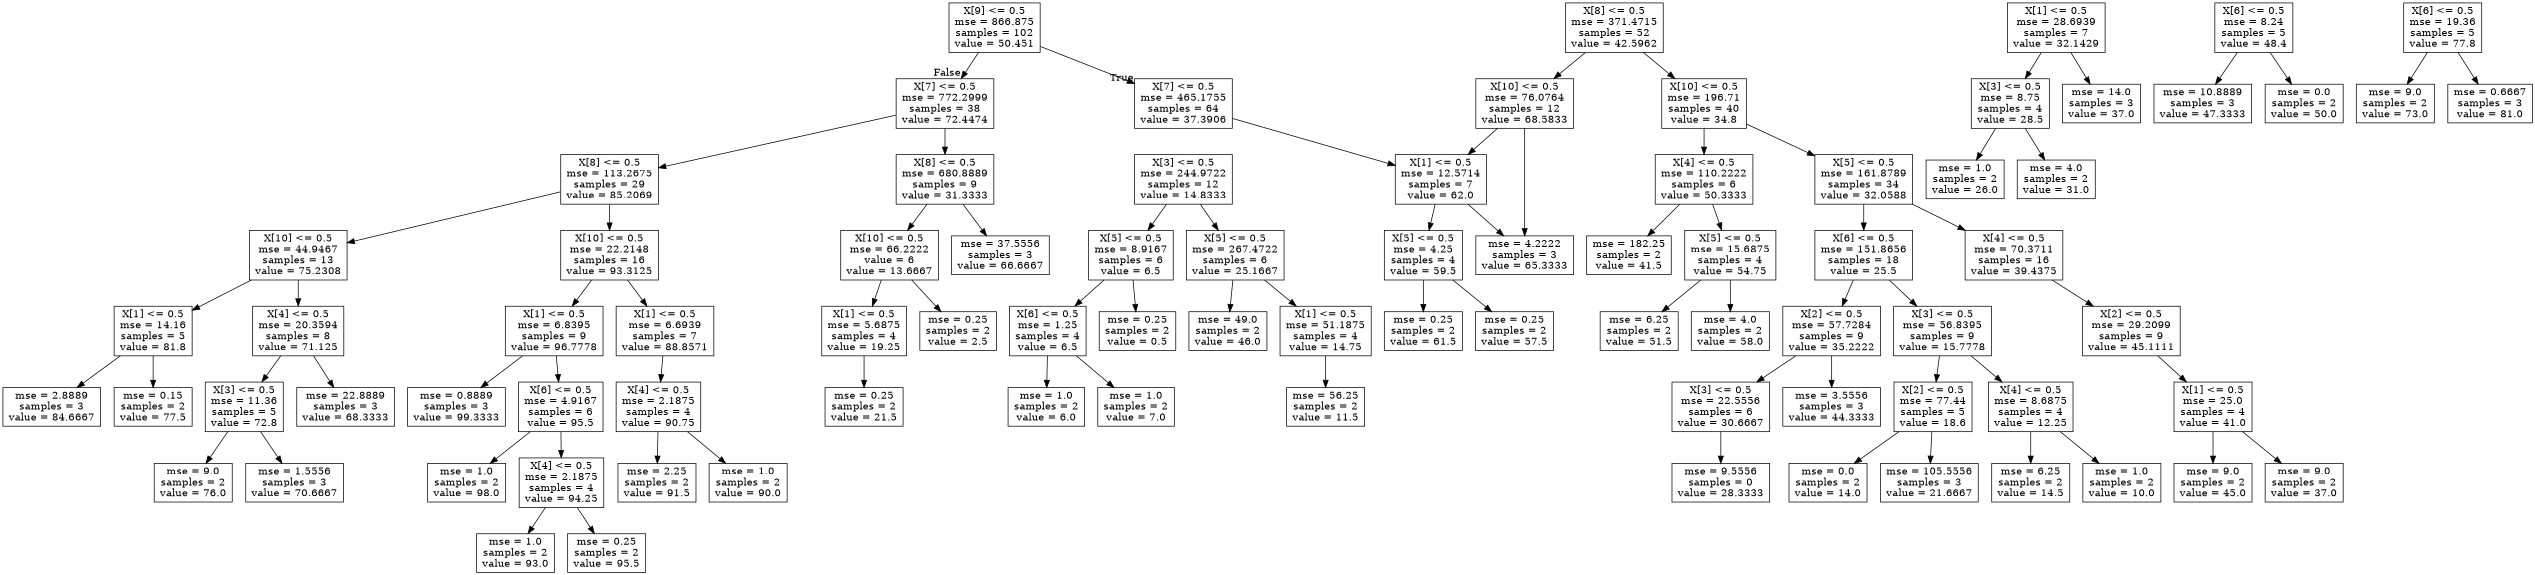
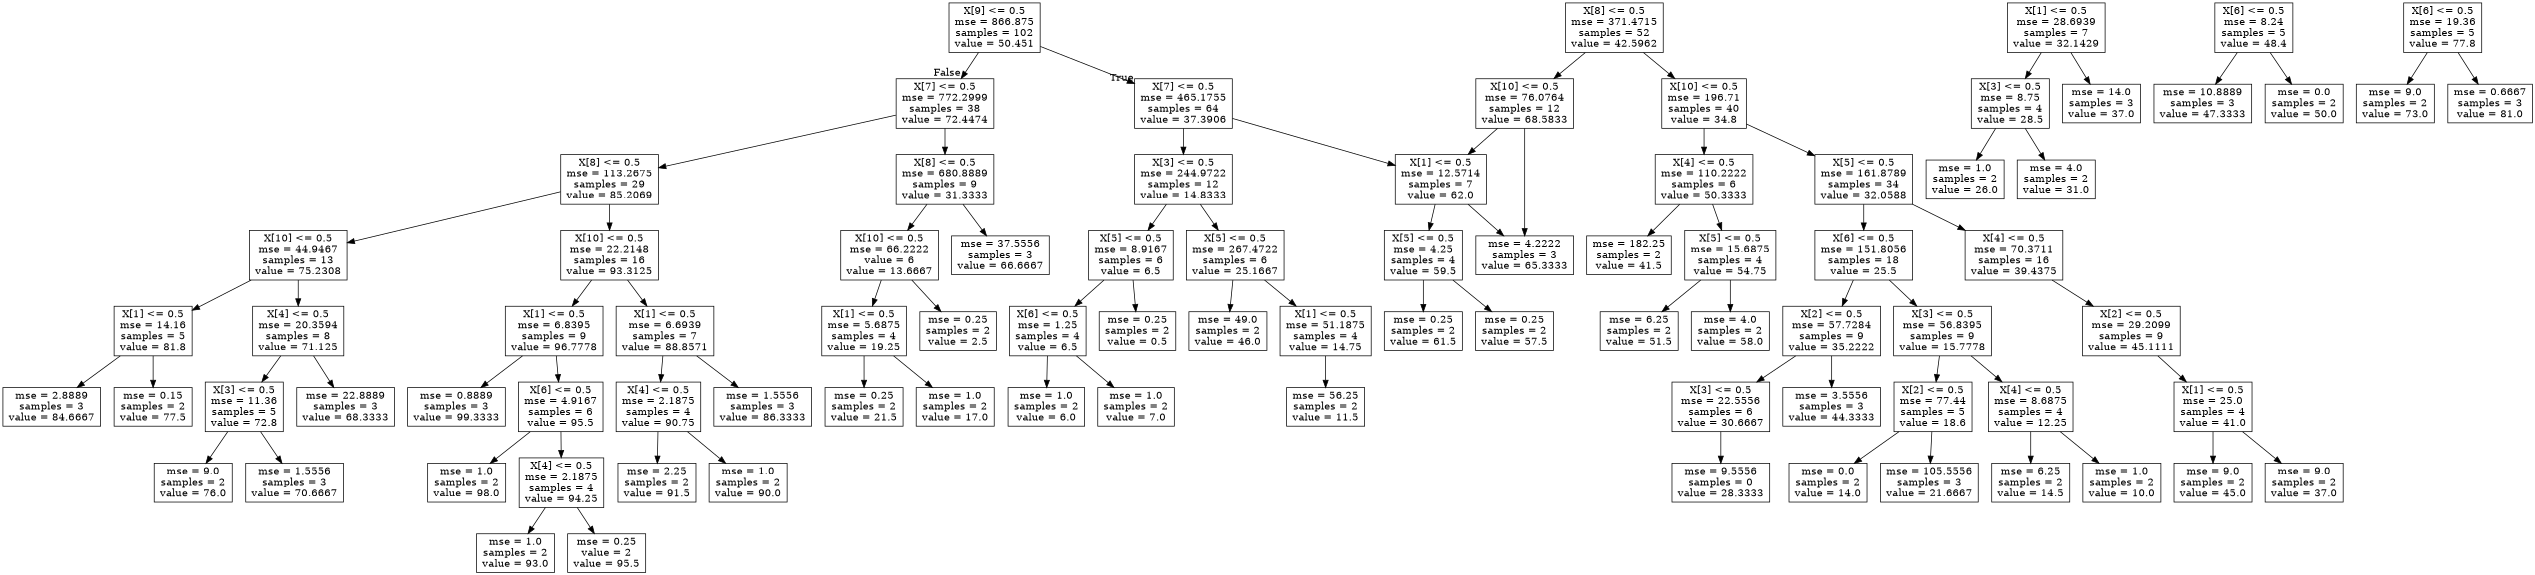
  digraph {
    node [shape=box]
    n1 [label="X[9] <= 0.5\nmse = 866.875\nsamples = 102\nvalue = 50.451"]
    n2 [label="X[7] <= 0.5\nmse = 465.1755\nsamples = 64\nvalue = 37.3906"]
    n3 [label="X[7] <= 0.5\nmse = 772.2999\nsamples = 38\nvalue = 72.4474"]
    n4 [label="X[3] <= 0.5\nmse = 244.9722\nsamples = 12\nvalue = 14.8333"]
    n5 [label="X[1] <= 0.5\nmse = 12.5714\nsamples = 7\nvalue = 62.0"]
    n6 [label="X[8] <= 0.5\nmse = 113.2675\nsamples = 29\nvalue = 85.2069"]
    n7 [label="X[8] <= 0.5\nmse = 680.8889\nsamples = 9\nvalue = 31.3333"]
    n8 [label="X[8] <= 0.5\nmse = 371.4715\nsamples = 52\nvalue = 42.5962"]
    n9 [label="X[10] <= 0.5\nmse = 196.71\nsamples = 40\nvalue = 34.8"]
    n10 [label="X[10] <= 0.5\nmse = 76.0764\nsamples = 12\nvalue = 68.5833"]
    n11 [label="X[5] <= 0.5\nmse = 8.9167\nsamples = 6\nvalue = 6.5"]
    n12 [label="X[5] <= 0.5\nmse = 267.4722\nsamples = 6\nvalue = 25.1667"]
    n13 [label="X[5] <= 0.5\nmse = 161.8789\nsamples = 34\nvalue = 32.0588"]
    n14 [label="X[4] <= 0.5\nmse = 110.2222\nsamples = 6\nvalue = 50.3333"]
    n15 [label="mse = 4.2222\nsamples = 3\nvalue = 65.3333"]
-   n16 [label="X[6] <= 0.5\nmse = 151.8656\nsamples = 18\nvalue = 25.5"]
+   n16 [label="X[6] <= 0.5\nmse = 151.8056\nsamples = 18\nvalue = 25.5"]
    n17 [label="X[4] <= 0.5\nmse = 70.3711\nsamples = 16\nvalue = 39.4375"]
    n18 [label="mse = 182.25\nsamples = 2\nvalue = 41.5"]
    n19 [label="X[5] <= 0.5\nmse = 15.6875\nsamples = 4\nvalue = 54.75"]
    n20 [label="X[3] <= 0.5\nmse = 56.8395\nsamples = 9\nvalue = 15.7778"]
    n21 [label="X[2] <= 0.5\nmse = 57.7284\nsamples = 9\nvalue = 35.2222"]
    n22 [label="X[2] <= 0.5\nmse = 29.2099\nsamples = 9\nvalue = 45.1111"]
    n23 [label="X[2] <= 0.5\nmse = 77.44\nsamples = 5\nvalue = 18.6"]
    n24 [label="X[4] <= 0.5\nmse = 8.6875\nsamples = 4\nvalue = 12.25"]
    n25 [label="X[3] <= 0.5\nmse = 22.5556\nsamples = 6\nvalue = 30.6667"]
    n26 [label="mse = 3.5556\nsamples = 3\nvalue = 44.3333"]
    n27 [label="mse = 105.5556\nsamples = 3\nvalue = 21.6667"]
    n28 [label="mse = 0.0\nsamples = 2\nvalue = 14.0"]
    n29 [label="mse = 1.0\nsamples = 2\nvalue = 10.0"]
    n30 [label="mse = 6.25\nsamples = 2\nvalue = 14.5"]
    n31 [label="mse = 9.5556\nsamples = 0\nvalue = 28.3333"]
    n32 [label="X[1] <= 0.5\nmse = 28.6939\nsamples = 7\nvalue = 32.1429"]
    n33 [label="X[3] <= 0.5\nmse = 8.75\nsamples = 4\nvalue = 28.5"]
    n34 [label="mse = 14.0\nsamples = 3\nvalue = 37.0"]
    n35 [label="X[1] <= 0.5\nmse = 25.0\nsamples = 4\nvalue = 41.0"]
    n36 [label="mse = 1.0\nsamples = 2\nvalue = 26.0"]
    n37 [label="mse = 4.0\nsamples = 2\nvalue = 31.0"]
    n38 [label="mse = 9.0\nsamples = 2\nvalue = 37.0"]
    n39 [label="mse = 9.0\nsamples = 2\nvalue = 45.0"]
    n40 [label="X[6] <= 0.5\nmse = 8.24\nsamples = 5\nvalue = 48.4"]
    n41 [label="mse = 10.8889\nsamples = 3\nvalue = 47.3333"]
    n42 [label="mse = 0.0\nsamples = 2\nvalue = 50.0"]
    n43 [label="mse = 6.25\nsamples = 2\nvalue = 51.5"]
    n44 [label="mse = 4.0\nsamples = 2\nvalue = 58.0"]
    n45 [label="X[5] <= 0.5\nmse = 4.25\nsamples = 4\nvalue = 59.5"]
    n46 [label="X[6] <= 0.5\nmse = 19.36\nsamples = 5\nvalue = 77.8"]
    n47 [label="mse = 9.0\nsamples = 2\nvalue = 73.0"]
    n48 [label="mse = 0.6667\nsamples = 3\nvalue = 81.0"]
    n49 [label="mse = 0.25\nsamples = 2\nvalue = 57.5"]
    n50 [label="mse = 0.25\nsamples = 2\nvalue = 61.5"]
    n51 [label="mse = 0.25\nsamples = 2\nvalue = 0.5"]
    n52 [label="X[6] <= 0.5\nmse = 1.25\nsamples = 4\nvalue = 6.5"]
    n53 [label="X[1] <= 0.5\nmse = 51.1875\nsamples = 4\nvalue = 14.75"]
    n54 [label="mse = 49.0\nsamples = 2\nvalue = 46.0"]
    n55 [label="mse = 1.0\nsamples = 2\nvalue = 6.0"]
    n56 [label="mse = 1.0\nsamples = 2\nvalue = 7.0"]
    n57 [label="mse = 56.25\nsamples = 2\nvalue = 11.5"]
    n58 [label="X[10] <= 0.5\nmse = 44.9467\nsamples = 13\nvalue = 75.2308"]
    n59 [label="X[10] <= 0.5\nmse = 22.2148\nsamples = 16\nvalue = 93.3125"]
    n60 [label="X[10] <= 0.5\nmse = 66.2222\nvalue = 6\nvalue = 13.6667"]
    n61 [label="mse = 37.5556\nsamples = 3\nvalue = 66.6667"]
    n62 [label="X[4] <= 0.5\nmse = 20.3594\nsamples = 8\nvalue = 71.125"]
    n63 [label="X[1] <= 0.5\nmse = 14.16\nsamples = 5\nvalue = 81.8"]
    n64 [label="X[1] <= 0.5\nmse = 6.6939\nsamples = 7\nvalue = 88.8571"]
    n65 [label="X[1] <= 0.5\nmse = 6.8395\nsamples = 9\nvalue = 96.7778"]
    n66 [label="mse = 22.8889\nsamples = 3\nvalue = 68.3333"]
    n67 [label="X[3] <= 0.5\nmse = 11.36\nsamples = 5\nvalue = 72.8"]
    n68 [label="mse = 0.15\nsamples = 2\nvalue = 77.5"]
    n69 [label="mse = 2.8889\nsamples = 3\nvalue = 84.6667"]
    n70 [label="mse = 1.5556\nsamples = 3\nvalue = 70.6667"]
    n71 [label="mse = 9.0\nsamples = 2\nvalue = 76.0"]
+   n72 [label="mse = 1.5556\nsamples = 3\nvalue = 86.3333"]
    n73 [label="X[4] <= 0.5\nmse = 2.1875\nsamples = 4\nvalue = 90.75"]
    n74 [label="X[6] <= 0.5\nmse = 4.9167\nsamples = 6\nvalue = 95.5"]
    n75 [label="mse = 0.8889\nsamples = 3\nvalue = 99.3333"]
    n76 [label="mse = 1.0\nsamples = 2\nvalue = 90.0"]
    n77 [label="mse = 2.25\nsamples = 2\nvalue = 91.5"]
    n78 [label="X[4] <= 0.5\nmse = 2.1875\nsamples = 4\nvalue = 94.25"]
    n79 [label="mse = 1.0\nsamples = 2\nvalue = 98.0"]
    n80 [label="mse = 1.0\nsamples = 2\nvalue = 93.0"]
-   n81 [label="mse = 0.25\nsamples = 2\nvalue = 95.5"]
+   n81 [label="mse = 0.25\nvalue = 2\nvalue = 95.5"]
    n82 [label="mse = 0.25\nsamples = 2\nvalue = 2.5"]
    n83 [label="X[1] <= 0.5\nmse = 5.6875\nsamples = 4\nvalue = 19.25"]
+   n84 [label="mse = 1.0\nsamples = 2\nvalue = 17.0"]
    n85 [label="mse = 0.25\nsamples = 2\nvalue = 21.5"]
    n1 -> n2 [headlabel=True labelangle=45 labeldistance=2.5]
    n1 -> n3 [headlabel=False labelangle=-45 labeldistance=2.5]
+   n2 -> n4
    n2 -> n5
    n3 -> n6
    n3 -> n7
    n4 -> n11
    n4 -> n12
    n5 -> n15
    n5 -> n45
    n6 -> n58
    n6 -> n59
    n7 -> n60
    n7 -> n61
    n8 -> n9
    n8 -> n10
    n9 -> n13
    n9 -> n14
    n10 -> n5
    n10 -> n15
    n11 -> n51
    n11 -> n52
    n12 -> n53
    n12 -> n54
    n13 -> n16
    n13 -> n17
    n14 -> n18
    n14 -> n19
    n16 -> n20
    n16 -> n21
    n17 -> n22
    n19 -> n43
    n19 -> n44
    n20 -> n23
    n20 -> n24
    n21 -> n25
    n21 -> n26
    n22 -> n35
    n23 -> n27
    n23 -> n28
    n24 -> n29
    n24 -> n30
    n25 -> n31
    n32 -> n33
    n32 -> n34
    n33 -> n36
    n33 -> n37
    n35 -> n38
    n35 -> n39
    n40 -> n41
    n40 -> n42
    n45 -> n49
    n45 -> n50
    n46 -> n47
    n46 -> n48
    n52 -> n55
    n52 -> n56
    n53 -> n57
    n58 -> n62
    n58 -> n63
    n59 -> n64
    n59 -> n65
    n60 -> n82
    n60 -> n83
    n62 -> n66
    n62 -> n67
    n63 -> n68
    n63 -> n69
+   n64 -> n72
    n64 -> n73
    n65 -> n74
    n65 -> n75
    n67 -> n70
    n67 -> n71
    n73 -> n76
    n73 -> n77
    n74 -> n78
    n74 -> n79
    n78 -> n80
    n78 -> n81
+   n83 -> n84
    n83 -> n85
  }
